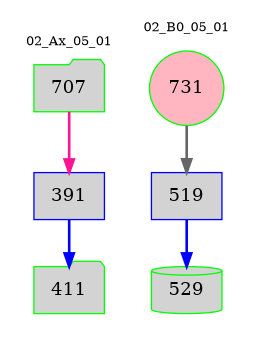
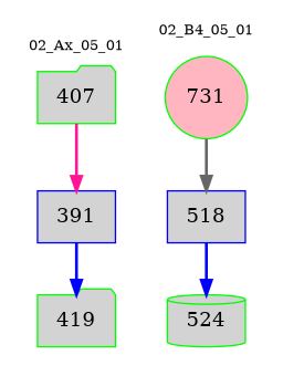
  digraph {
    node [color=green fillcolor=lightgrey shape=folder style=filled]
    edge [color=blue style=bold]
-   n1 [label=707]
+   n1 [label=407]
    n2 [color=blue label=391 shape=box]
-   n3 [label=411]
+   n3 [label=419]
    n4 [fillcolor=lightpink label=731 shape=circle]
-   n5 [color=blue label=519 shape=box]
-   n6 [label=529 shape=cylinder]
+   n5 [color=blue label=518 shape=box]
+   n6 [label=524 shape=cylinder]
    subgraph cluster_1 {
      color=white
      fontsize=10
      label="02_Ax_05_01"
      n1
      n2
      n3
    }
    subgraph cluster_2 {
      color=white
      fontsize=10
-     label="02_B0_05_01"
+     label="02_B4_05_01"
      n4
      n5
      n6
    }
    n1 -> n2 [color=deeppink]
    n2 -> n3
    n4 -> n5 [color=gray40]
    n5 -> n6
  }
